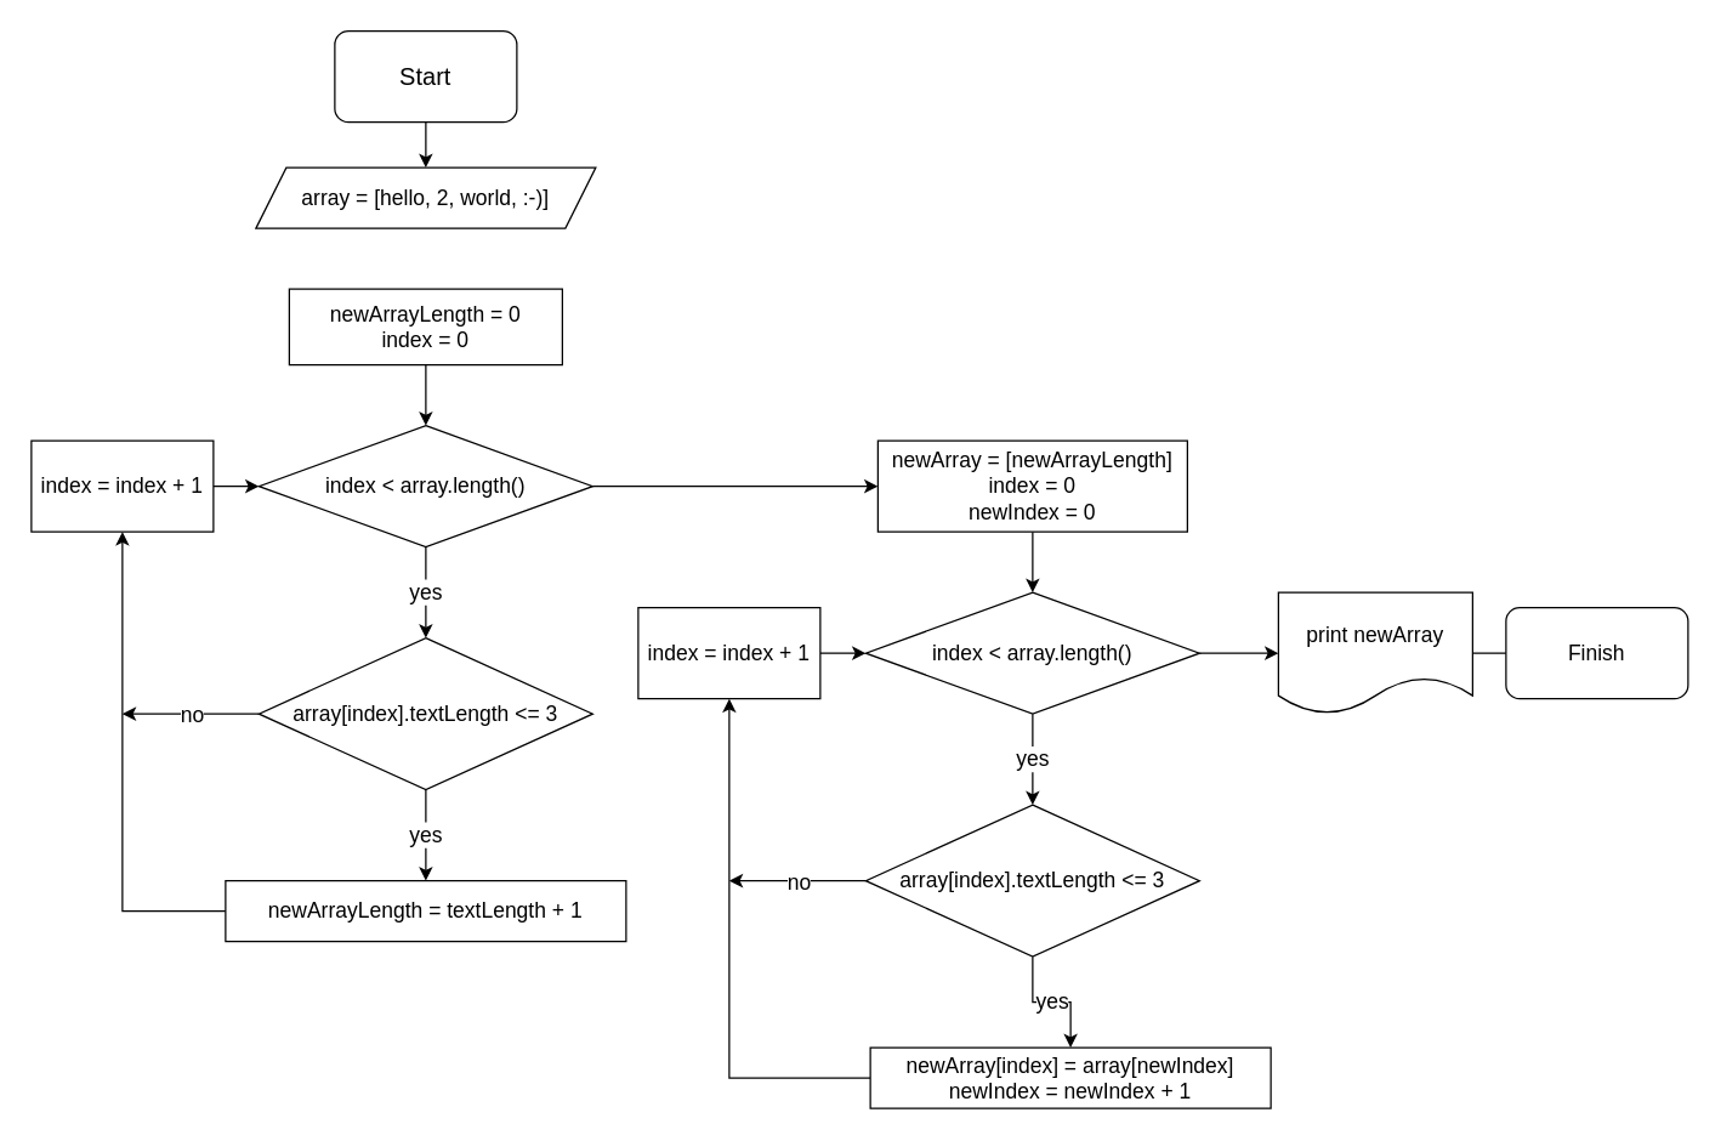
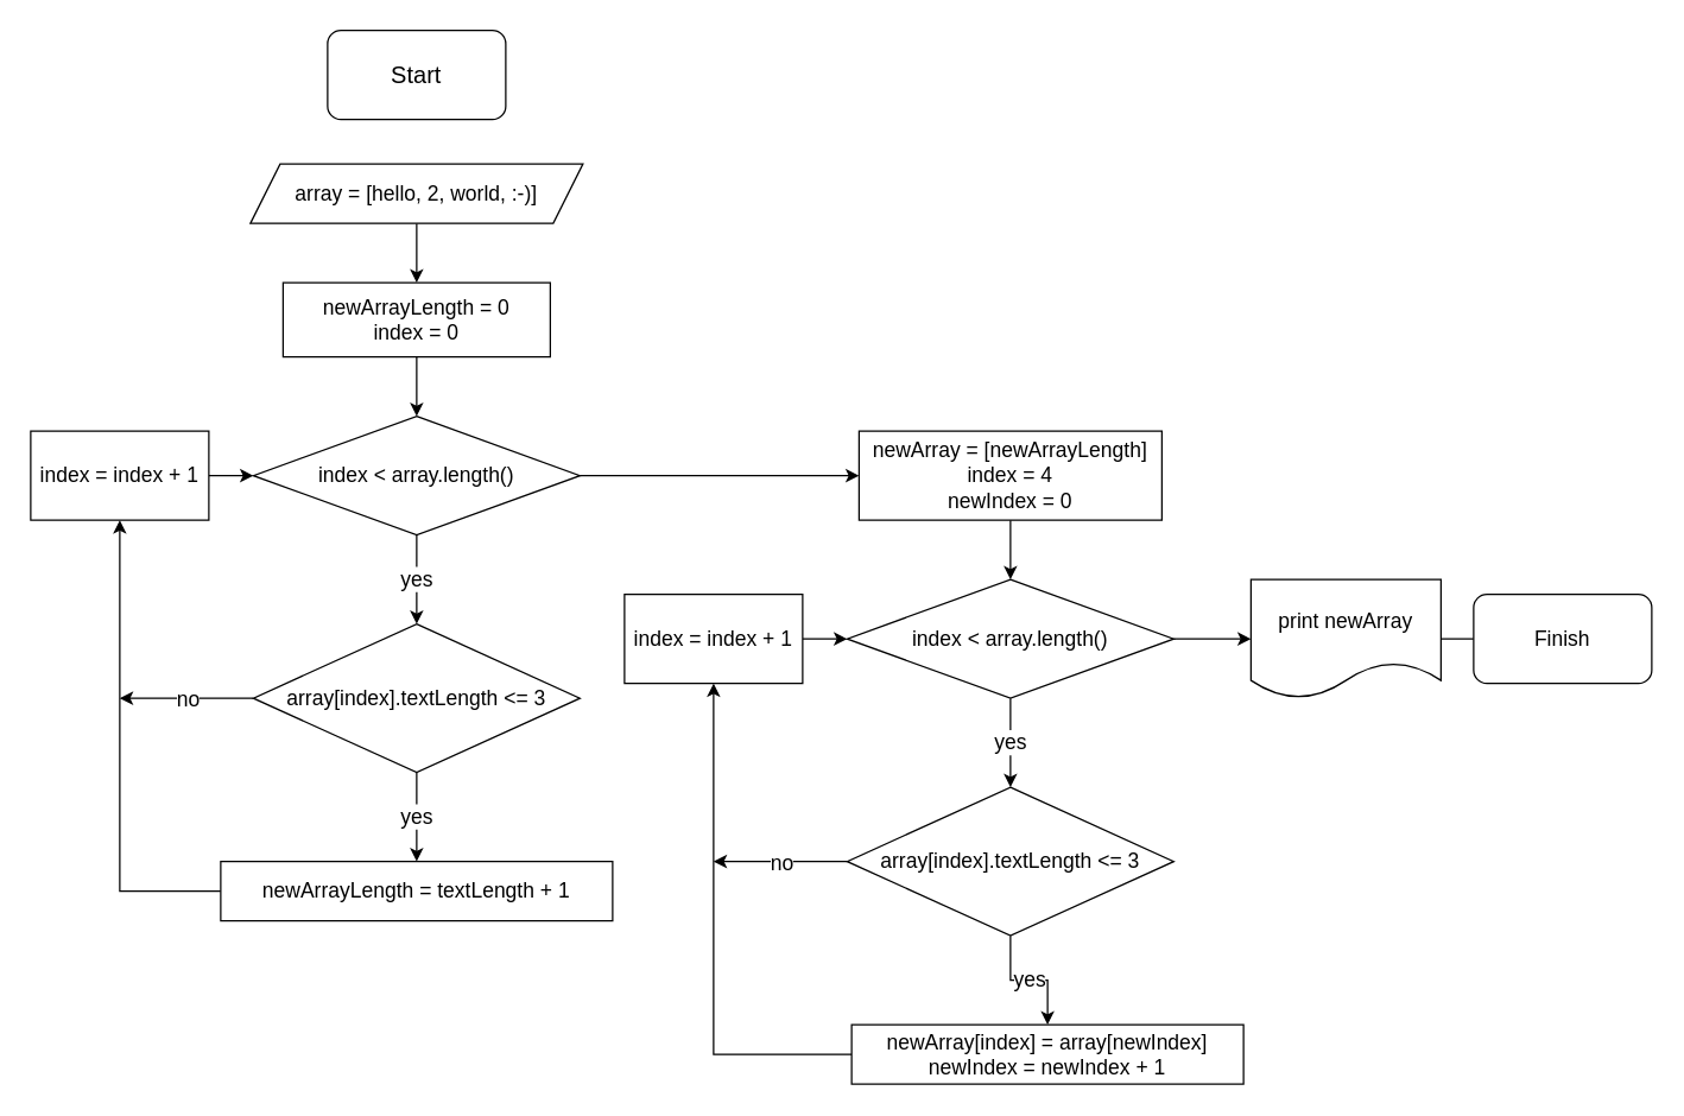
  <mxCell id="0" />
  <mxCell id="1" parent="0" />
- <mxCell id="2" value="" style="edgeStyle=orthogonalEdgeStyle;rounded=0;orthogonalLoop=1;jettySize=auto;html=1;" parent="1" source="3" target="5" edge="1"><mxGeometry relative="1" as="geometry" /></mxCell>
  <mxCell id="3" value="&lt;font size=&quot;3&quot;&gt;Start&lt;/font&gt;" style="rounded=1;whiteSpace=wrap;html=1;fontSize=18;" parent="1" vertex="1"><mxGeometry x="220" y="20" width="120" height="60" as="geometry" /></mxCell>
+ <mxCell id="4" value="" style="edgeStyle=orthogonalEdgeStyle;rounded=0;orthogonalLoop=1;jettySize=auto;html=1;" parent="1" source="5" target="7" edge="1"><mxGeometry relative="1" as="geometry" /></mxCell>
  <mxCell id="5" value="array = [hello, 2, world, :-)]" style="shape=parallelogram;perimeter=parallelogramPerimeter;whiteSpace=wrap;html=1;fixedSize=1;fontSize=14;" parent="1" vertex="1"><mxGeometry x="168" y="110" width="224" height="40" as="geometry" /></mxCell>
  <mxCell id="6" value="" style="edgeStyle=orthogonalEdgeStyle;rounded=0;orthogonalLoop=1;jettySize=auto;html=1;fontSize=14;" parent="1" source="7" target="10" edge="1"><mxGeometry relative="1" as="geometry" /></mxCell>
  <mxCell id="7" value="newArrayLength = 0&lt;br&gt;index = 0" style="rounded=0;whiteSpace=wrap;html=1;fontSize=14;" parent="1" vertex="1"><mxGeometry x="190" y="190" width="180" height="50" as="geometry" /></mxCell>
  <mxCell id="8" value="yes" style="edgeStyle=orthogonalEdgeStyle;rounded=0;orthogonalLoop=1;jettySize=auto;html=1;fontSize=14;" parent="1" source="10" target="13" edge="1"><mxGeometry relative="1" as="geometry" /></mxCell>
  <mxCell id="9" style="edgeStyle=orthogonalEdgeStyle;rounded=0;orthogonalLoop=1;jettySize=auto;html=1;entryX=0;entryY=0.5;entryDx=0;entryDy=0;" parent="1" source="10" target="32" edge="1"><mxGeometry relative="1" as="geometry" /></mxCell>
  <mxCell id="10" value="index &amp;lt; array.length()" style="rhombus;whiteSpace=wrap;html=1;fontSize=14;" parent="1" vertex="1"><mxGeometry x="170" y="280" width="220" height="80" as="geometry" /></mxCell>
  <mxCell id="11" value="yes" style="edgeStyle=orthogonalEdgeStyle;rounded=0;orthogonalLoop=1;jettySize=auto;html=1;fontSize=14;" parent="1" source="13" target="17" edge="1"><mxGeometry relative="1" as="geometry" /></mxCell>
  <mxCell id="12" value="no" style="edgeStyle=orthogonalEdgeStyle;rounded=0;orthogonalLoop=1;jettySize=auto;html=1;fontSize=14;" parent="1" source="13" edge="1"><mxGeometry relative="1" as="geometry"><mxPoint x="80" y="470" as="targetPoint" /></mxGeometry></mxCell>
  <mxCell id="13" value="array[index].textLength &amp;lt;= 3" style="rhombus;whiteSpace=wrap;html=1;fontSize=14;" parent="1" vertex="1"><mxGeometry x="170" y="420" width="220" height="100" as="geometry" /></mxCell>
  <mxCell id="14" value="" style="edgeStyle=orthogonalEdgeStyle;rounded=0;orthogonalLoop=1;jettySize=auto;html=1;fontSize=14;" parent="1" source="15" target="10" edge="1"><mxGeometry relative="1" as="geometry" /></mxCell>
  <mxCell id="15" value="index = index + 1" style="rounded=0;whiteSpace=wrap;html=1;fontSize=14;" parent="1" vertex="1"><mxGeometry x="20" y="290" width="120" height="60" as="geometry" /></mxCell>
  <mxCell id="16" style="edgeStyle=orthogonalEdgeStyle;rounded=0;orthogonalLoop=1;jettySize=auto;html=1;entryX=0.5;entryY=1;entryDx=0;entryDy=0;fontSize=14;" parent="1" source="17" target="15" edge="1"><mxGeometry relative="1" as="geometry" /></mxCell>
  <mxCell id="17" value="newArrayLength = textLength + 1" style="rounded=0;whiteSpace=wrap;html=1;fontSize=14;" parent="1" vertex="1"><mxGeometry x="148" y="580" width="264" height="40" as="geometry" /></mxCell>
  <mxCell id="18" value="" style="edgeStyle=orthogonalEdgeStyle;rounded=0;orthogonalLoop=1;jettySize=auto;html=1;fontSize=14;endArrow=none;" parent="1" source="19" target="20" edge="1"><mxGeometry relative="1" as="geometry" /></mxCell>
  <mxCell id="19" value="print newArray" style="shape=document;whiteSpace=wrap;html=1;boundedLbl=1;fontSize=14;" parent="1" vertex="1"><mxGeometry x="842" y="390" width="128" height="80" as="geometry" /></mxCell>
  <mxCell id="20" value="Finish" style="rounded=1;whiteSpace=wrap;html=1;fontSize=14;" parent="1" vertex="1"><mxGeometry x="992" y="400" width="120" height="60" as="geometry" /></mxCell>
  <mxCell id="21" value="yes" style="edgeStyle=orthogonalEdgeStyle;rounded=0;orthogonalLoop=1;jettySize=auto;html=1;fontSize=14;" parent="1" source="23" target="26" edge="1"><mxGeometry relative="1" as="geometry" /></mxCell>
  <mxCell id="22" value="" style="edgeStyle=orthogonalEdgeStyle;rounded=0;orthogonalLoop=1;jettySize=auto;html=1;" parent="1" source="23" target="19" edge="1"><mxGeometry relative="1" as="geometry" /></mxCell>
  <mxCell id="23" value="index &amp;lt; array.length()" style="rhombus;whiteSpace=wrap;html=1;fontSize=14;" parent="1" vertex="1"><mxGeometry x="570" y="390" width="220" height="80" as="geometry" /></mxCell>
  <mxCell id="24" value="yes" style="edgeStyle=orthogonalEdgeStyle;rounded=0;orthogonalLoop=1;jettySize=auto;html=1;fontSize=14;" parent="1" source="26" target="30" edge="1"><mxGeometry relative="1" as="geometry" /></mxCell>
  <mxCell id="25" value="no" style="edgeStyle=orthogonalEdgeStyle;rounded=0;orthogonalLoop=1;jettySize=auto;html=1;fontSize=14;" parent="1" source="26" edge="1"><mxGeometry relative="1" as="geometry"><mxPoint x="480" y="580" as="targetPoint" /></mxGeometry></mxCell>
  <mxCell id="26" value="array[index].textLength &amp;lt;= 3" style="rhombus;whiteSpace=wrap;html=1;fontSize=14;" parent="1" vertex="1"><mxGeometry x="570" y="530" width="220" height="100" as="geometry" /></mxCell>
  <mxCell id="27" value="" style="edgeStyle=orthogonalEdgeStyle;rounded=0;orthogonalLoop=1;jettySize=auto;html=1;fontSize=14;" parent="1" source="28" target="23" edge="1"><mxGeometry relative="1" as="geometry" /></mxCell>
  <mxCell id="28" value="index = index + 1" style="rounded=0;whiteSpace=wrap;html=1;fontSize=14;" parent="1" vertex="1"><mxGeometry x="420" y="400" width="120" height="60" as="geometry" /></mxCell>
  <mxCell id="29" style="edgeStyle=orthogonalEdgeStyle;rounded=0;orthogonalLoop=1;jettySize=auto;html=1;entryX=0.5;entryY=1;entryDx=0;entryDy=0;fontSize=14;" parent="1" source="30" target="28" edge="1"><mxGeometry relative="1" as="geometry" /></mxCell>
  <mxCell id="30" value="newArray[index] = array[newIndex]&lt;br&gt;newIndex = newIndex + 1" style="rounded=0;whiteSpace=wrap;html=1;fontSize=14;" parent="1" vertex="1"><mxGeometry x="573" y="690" width="264" height="40" as="geometry" /></mxCell>
  <mxCell id="31" value="" style="edgeStyle=orthogonalEdgeStyle;rounded=0;orthogonalLoop=1;jettySize=auto;html=1;fontSize=14;" parent="1" source="32" edge="1"><mxGeometry relative="1" as="geometry"><mxPoint x="680" y="390" as="targetPoint" /></mxGeometry></mxCell>
- <mxCell id="32" value="newArray = [newArrayLength]&lt;br&gt;index = 0&lt;br&gt;newIndex = 0" style="rounded=0;whiteSpace=wrap;html=1;fontSize=14;" parent="1" vertex="1"><mxGeometry x="578" y="290" width="204" height="60" as="geometry" /></mxCell>
+ <mxCell id="32" value="newArray = [newArrayLength]&lt;br&gt;index = 4&lt;br&gt;newIndex = 0" style="rounded=0;whiteSpace=wrap;html=1;fontSize=14;" parent="1" vertex="1"><mxGeometry x="578" y="290" width="204" height="60" as="geometry" /></mxCell>
